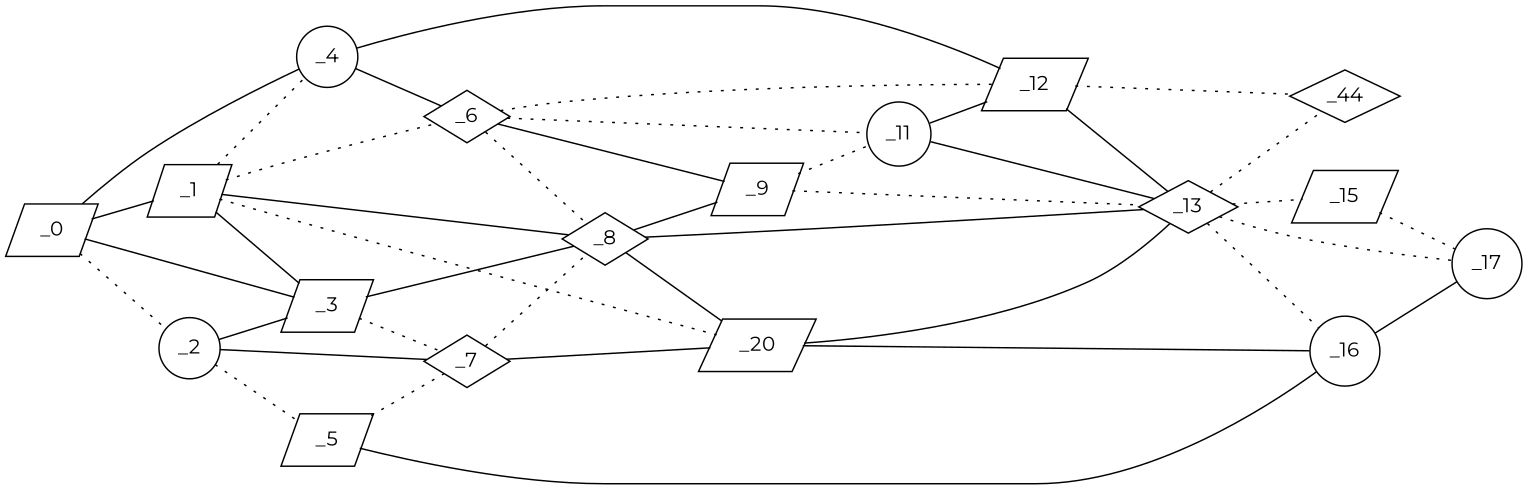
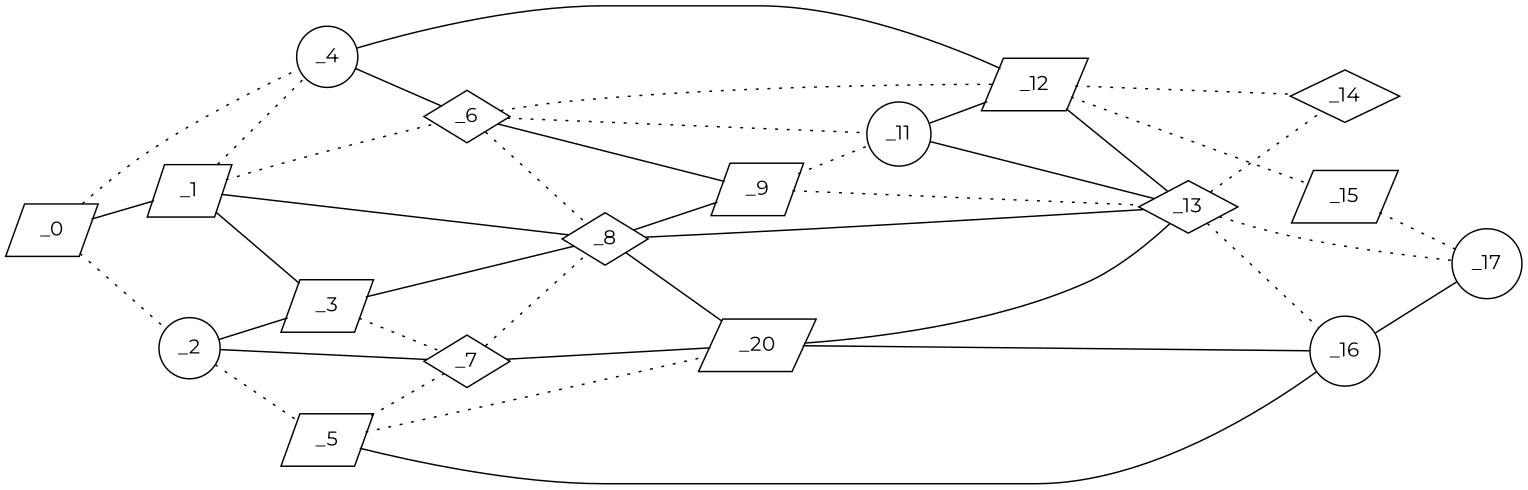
  graph {
    fontname=Montserrat
    rankdir=LR
    node [fontname=Montserrat shape=parallelogram x=56 y=20]
    edge [fontname=Montserrat style=solid valence=2]
    _0 [x=43 y=22]
    _1 [x=52 y=28]
    _2 [shape=circle x=55 y=11]
    _3
    _4 [shape=circle y=46]
    _6 [shape=diamond x=61 y=42]
    _8 [shape=diamond x=74 y=29]
    _5 [x=61 y=9]
    _7 [shape=diamond x=64 y=17]
    _12 [x=81 y=51]
    _9 [x=74 y=34]
    _11 [shape=circle x=79 y=39]
    n13 [label=_20 x=78]
    _13 [shape=diamond x=86 y=34]
    _16 [shape=circle x=104 y=19]
-   _14 [shape=diamond x=96 y=50 label=_44]
+   _14 [shape=diamond x=96 y=50]
    _17 [shape=circle x=110 y=37]
    _15 [x=103 y=44]
    _0 -- _1
    _0 -- _2 [style=dotted valence=1]
-   _0 -- _3
-   _0 -- _4 [valence=1]
+   _0 -- _4 [style=dotted valence=1]
    _1 -- _3
    _1 -- _4 [style=dotted valence=1]
    _1 -- _6 [style=dotted]
    _1 -- _8
    _2 -- _3
    _2 -- _5 [style=dotted valence=1]
    _2 -- _7
    _3 -- _8
    _3 -- _7 [style=dotted valence=1]
    _4 -- _6
    _4 -- _12 [valence=1]
    _6 -- _8 [style=dotted valence=1]
    _6 -- _12 [style=dotted]
    _6 -- _9 [valence=1]
    _6 -- _11 [style=dotted]
    _8 -- _9
    _8 -- n13
    _8 -- _13
    _5 -- _7 [style=dotted]
-   _1 -- n13 [style=dotted valence=1]
+   _5 -- n13 [style=dotted valence=1]
    _5 -- _16 [valence=1]
    _7 -- _8 [style=dotted]
    _7 -- n13
    _12 -- _13
    _12 -- _14 [style=dotted valence=1]
    _9 -- _11 [style=dotted]
    _9 -- _13 [style=dotted valence=1]
    _11 -- _12
    _11 -- _13
    n13 -- _13
    n13 -- _16
    _13 -- _16 [style=dotted valence=1]
    _13 -- _14 [style=dotted valence=1]
    _13 -- _17 [style=dotted]
-   _13 -- _15 [style=dotted]
+   _12 -- _15 [style=dotted]
    _16 -- _17 [valence=1]
    _15 -- _17 [style=dotted valence=1]
  }
